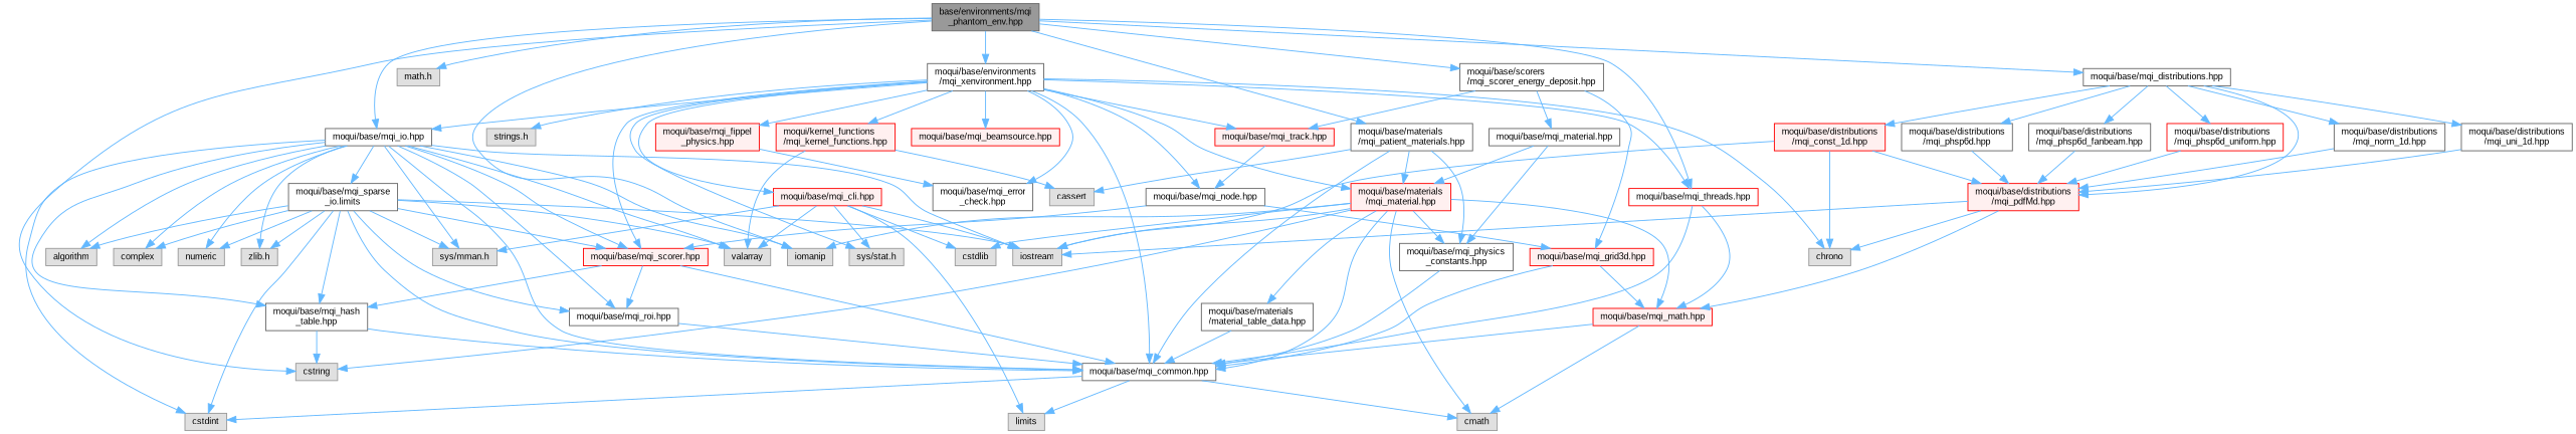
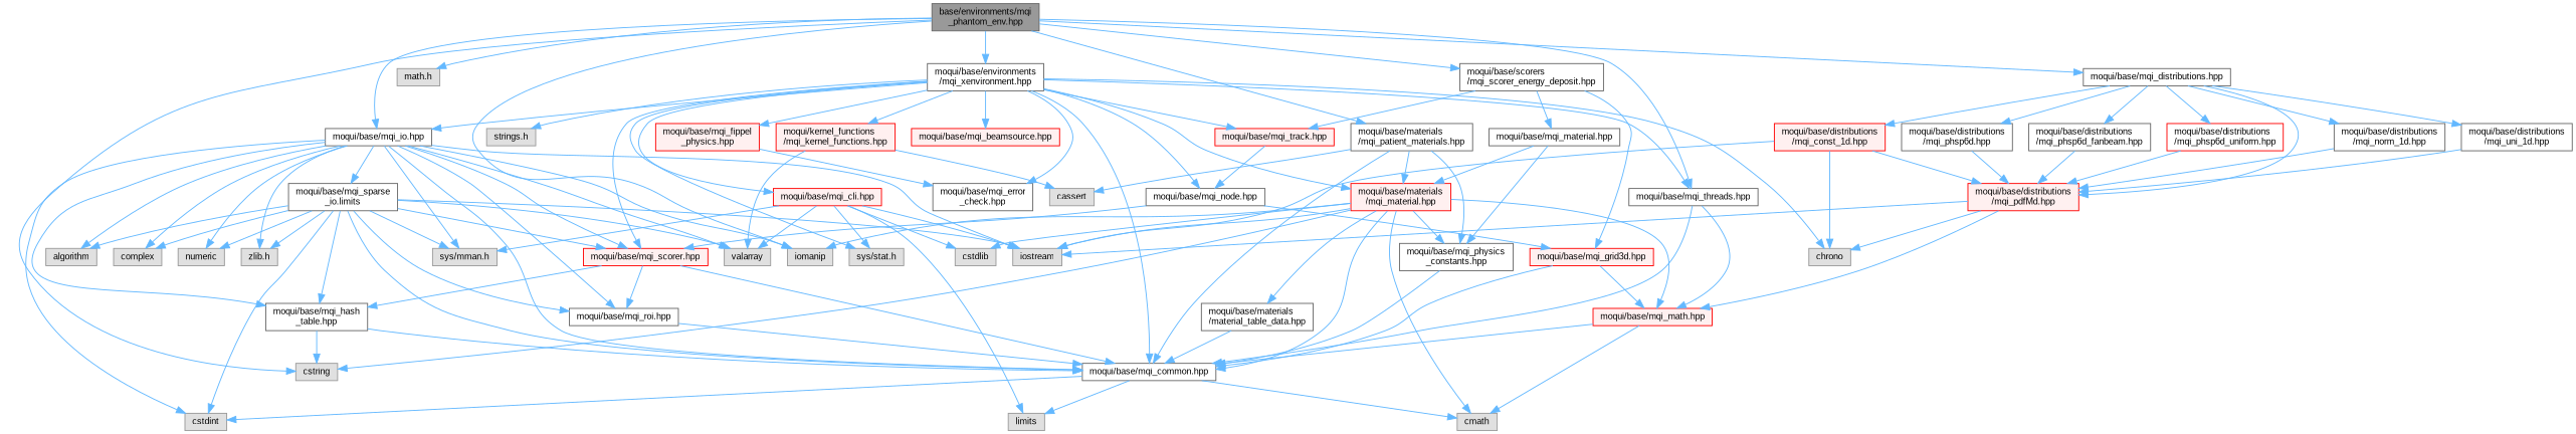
  digraph {
    fontname="Liberation Sans"
    node [color=grey40 fillcolor=white fontname="Liberation Sans" fontsize=10 shape=box style=filled]
    edge [color=steelblue1 fontname="Liberation Sans" fontsize=10 labelfontname=Helvetica labelfontsize=10 style=solid]
    n1 [color=gray40 fillcolor=grey60 fontcolor=black height=0.2 label="base/environments/mqi\l_phantom_env.hpp" width=0.4]
    n2 [color=grey60 fillcolor="#E0E0E0" height=0.2 label=cstring width=0.4]
    n3 [color=grey60 fillcolor="#E0E0E0" height=0.2 label=iomanip width=0.4]
    n4 [color=grey60 fillcolor="#E0E0E0" height=0.2 label="math.h" width=0.4]
    n5 [height=0.2 label="moqui/base/environments\l/mqi_xenvironment.hpp" width=0.4]
    n6 [height=0.2 label="moqui/base/mqi_io.hpp" width=0.4]
-   n7 [color=red height=0.2 label="moqui/base/mqi_threads.hpp" width=0.4]
+   n7 [height=0.2 label="moqui/base/mqi_threads.hpp" width=0.4]
    n8 [height=0.2 label="moqui/base/materials\l/mqi_patient_materials.hpp" width=0.4]
    n9 [height=0.2 label="moqui/base/mqi_distributions.hpp" width=0.4]
    n10 [height=0.2 label="moqui/base/scorers\l/mqi_scorer_energy_deposit.hpp" width=0.4]
    n11 [color=grey60 fillcolor="#E0E0E0" height=0.2 label=chrono width=0.4]
    n12 [color=grey60 fillcolor="#E0E0E0" height=0.2 label="strings.h" width=0.4]
    n13 [color=grey60 fillcolor="#E0E0E0" height=0.2 label="sys/stat.h" width=0.4]
    n14 [height=0.2 label="moqui/base/mqi_common.hpp" width=0.4]
    n15 [height=0.2 label="moqui/base/mqi_node.hpp" width=0.4]
    n16 [color=red fillcolor="#FFF0F0" height=0.2 label="moqui/base/mqi_scorer.hpp" width=0.4]
    n17 [color=red fillcolor="#FFF0F0" height=0.2 label="moqui/base/materials\l/mqi_material.hpp" width=0.4]
    n18 [color=red fillcolor="#FFF0F0" height=0.2 label="moqui/base/mqi_beamsource.hpp" width=0.4]
    n19 [color=red fillcolor="#FFF0F0" height=0.2 label="moqui/base/mqi_cli.hpp" width=0.4]
    n20 [height=0.2 label="moqui/base/mqi_error\l_check.hpp" width=0.4]
    n21 [color=red fillcolor="#FFF0F0" height=0.2 label="moqui/base/mqi_fippel\l_physics.hpp" width=0.4]
    n22 [color=red fillcolor="#FFF0F0" height=0.2 label="moqui/base/mqi_track.hpp" width=0.4]
    n23 [color=red fillcolor="#FFF0F0" height=0.2 label="moqui/kernel_functions\l/mqi_kernel_functions.hpp" width=0.4]
    n24 [color=grey60 fillcolor="#E0E0E0" height=0.2 label=cstdint width=0.4]
    n25 [height=0.2 label="moqui/base/mqi_hash\l_table.hpp" width=0.4]
    n26 [height=0.2 label="moqui/base/mqi_roi.hpp" width=0.4]
    n27 [color=grey60 fillcolor="#E0E0E0" height=0.2 label=iostream width=0.4]
    n28 [color=grey60 fillcolor="#E0E0E0" height=0.2 label=valarray width=0.4]
    n29 [color=grey60 fillcolor="#E0E0E0" height=0.2 label="sys/mman.h" width=0.4]
    n30 [color=grey60 fillcolor="#E0E0E0" height=0.2 label=algorithm width=0.4]
    n31 [color=grey60 fillcolor="#E0E0E0" height=0.2 label=complex width=0.4]
    n32 [color=grey60 fillcolor="#E0E0E0" height=0.2 label=numeric width=0.4]
    n33 [color=grey60 fillcolor="#E0E0E0" height=0.2 label="zlib.h" width=0.4]
    n34 [height=0.2 label="moqui/base/mqi_sparse\l_io.limits" width=0.4]
    n35 [color=red fillcolor="#FFF0F0" height=0.2 label="moqui/base/mqi_math.hpp" width=0.4]
    n36 [height=0.2 label="moqui/base/mqi_physics\l_constants.hpp" width=0.4]
    n37 [color=grey60 fillcolor="#E0E0E0" height=0.2 label=cassert width=0.4]
    n38 [color=red fillcolor="#FFF0F0" height=0.2 label="moqui/base/distributions\l/mqi_const_1d.hpp" width=0.4]
    n39 [color=red fillcolor="#FFF0F0" height=0.2 label="moqui/base/distributions\l/mqi_pdfMd.hpp" width=0.4]
    n40 [height=0.2 label="moqui/base/distributions\l/mqi_norm_1d.hpp" width=0.4]
    n41 [height=0.2 label="moqui/base/distributions\l/mqi_uni_1d.hpp" width=0.4]
    n42 [height=0.2 label="moqui/base/distributions\l/mqi_phsp6d.hpp" width=0.4]
    n43 [height=0.2 label="moqui/base/distributions\l/mqi_phsp6d_fanbeam.hpp" width=0.4]
    n44 [color=red height=0.2 label="moqui/base/distributions\l/mqi_phsp6d_uniform.hpp" width=0.4]
    n45 [color=red fillcolor="#FFF0F0" height=0.2 label="moqui/base/mqi_grid3d.hpp" width=0.4]
    n46 [height=0.2 label="moqui/base/mqi_material.hpp" width=0.4]
    n47 [color=grey60 fillcolor="#E0E0E0" height=0.2 label=cmath width=0.4]
    n48 [color=grey60 fillcolor="#E0E0E0" height=0.2 label=limits width=0.4]
    n49 [height=0.2 label="moqui/base/materials\l/material_table_data.hpp" width=0.4]
    n50 [color=grey60 fillcolor="#E0E0E0" height=0.2 label=cstdlib width=0.4]
    n1 -> n2
    n1 -> n3
    n1 -> n4
    n1 -> n5
    n1 -> n6
    n1 -> n7
    n1 -> n8
    n1 -> n9
    n1 -> n10
    n5 -> n6
    n5 -> n7
    n5 -> n11
    n5 -> n12
    n5 -> n13
    n5 -> n14
    n5 -> n15
    n5 -> n16
    n5 -> n17
    n5 -> n18
    n5 -> n19
    n5 -> n20
    n5 -> n21
    n5 -> n22
    n5 -> n23
    n6 -> n3
    n6 -> n14
    n6 -> n16
    n6 -> n24
    n6 -> n25
    n6 -> n26
    n6 -> n27
    n6 -> n28
    n6 -> n29
    n6 -> n30
    n6 -> n31
    n6 -> n32
    n6 -> n33
    n6 -> n34
    n7 -> n14
    n7 -> n35
    n8 -> n14
    n8 -> n17
    n8 -> n36
    n8 -> n37
    n9 -> n38
    n9 -> n39
    n9 -> n40
    n9 -> n41
    n9 -> n42
    n9 -> n43
    n9 -> n44
    n10 -> n22
    n10 -> n45
    n10 -> n46
    n14 -> n24
    n14 -> n47
    n14 -> n48
    n15 -> n16
    n15 -> n45
    n16 -> n14
    n16 -> n25
    n16 -> n26
    n17 -> n2
    n17 -> n3
    n17 -> n14
    n17 -> n27
    n17 -> n35
    n17 -> n36
    n17 -> n47
    n17 -> n49
    n17 -> n50
    n19 -> n13
    n19 -> n27
    n19 -> n28
    n19 -> n29
    n19 -> n48
    n19 -> n50
    n21 -> n20
    n22 -> n15
    n23 -> n28
    n23 -> n37
    n25 -> n2
    n25 -> n14
    n26 -> n14
    n34 -> n14
    n34 -> n16
    n34 -> n24
    n34 -> n25
    n34 -> n26
    n34 -> n27
    n34 -> n28
    n34 -> n29
    n34 -> n30
    n34 -> n31
    n34 -> n32
    n34 -> n33
    n35 -> n14
    n35 -> n47
    n36 -> n14
    n38 -> n11
    n38 -> n27
    n38 -> n39
    n39 -> n11
    n39 -> n27
    n39 -> n35
    n40 -> n39
    n41 -> n39
    n42 -> n39
    n43 -> n39
    n44 -> n39
    n45 -> n14
    n45 -> n35
    n46 -> n17
    n46 -> n36
    n49 -> n14
  }
